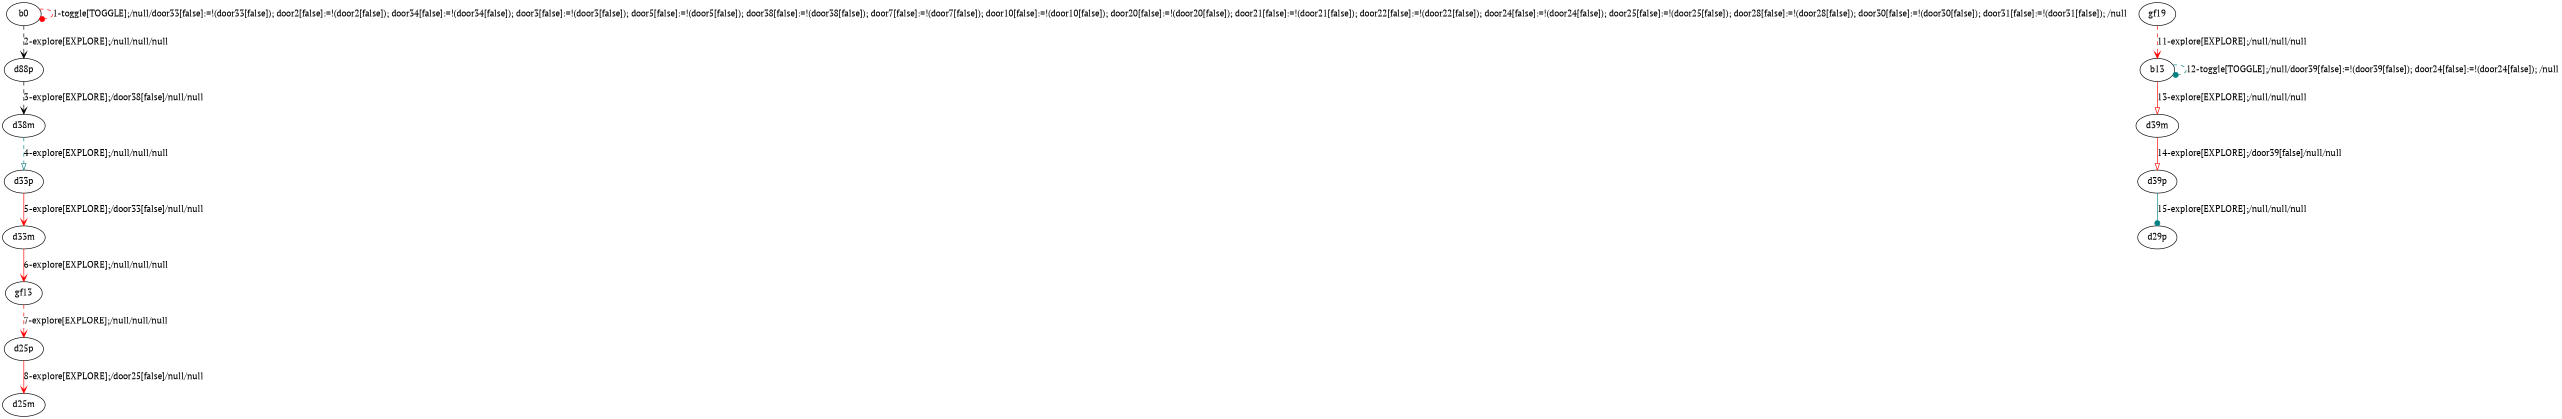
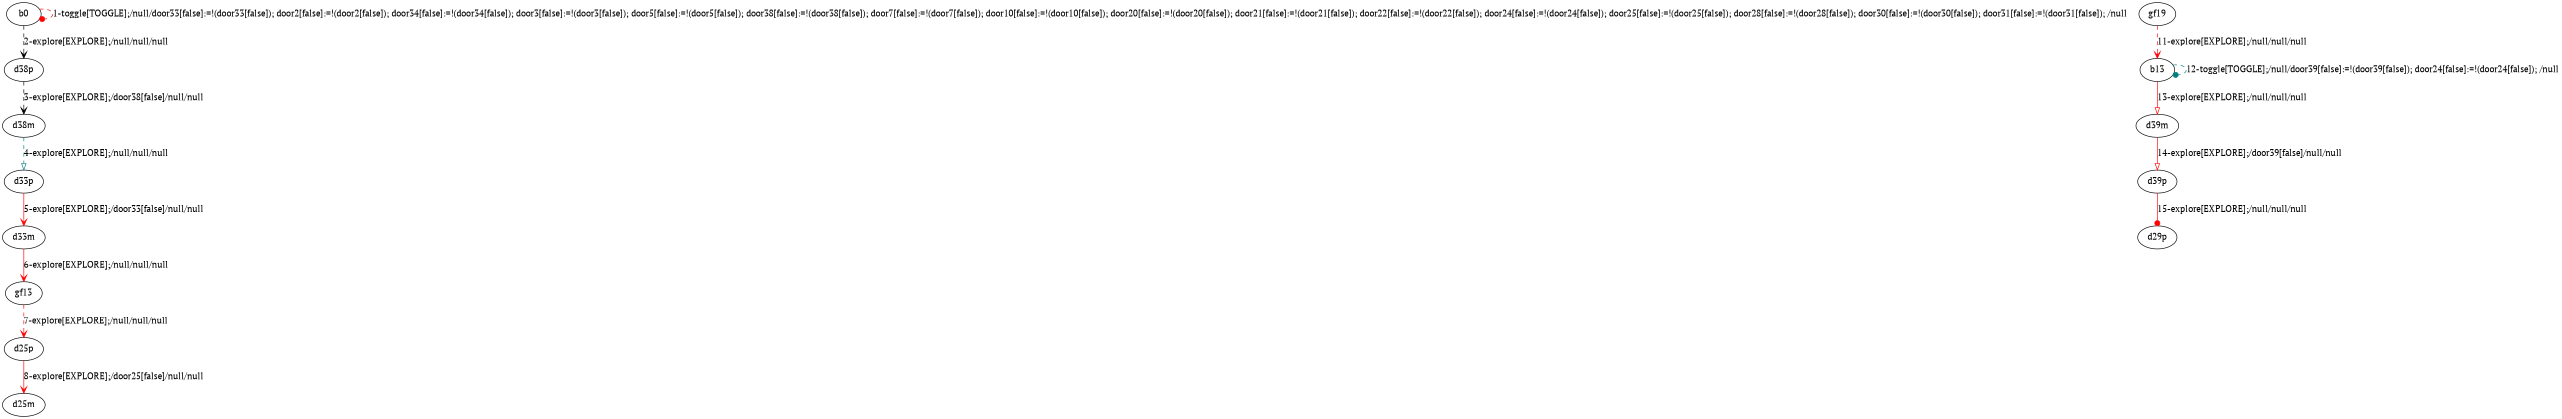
  digraph {
    fontname="PT Serif"
    node [fontname="PT Serif"]
    edge [arrowhead=vee color=red fontname="PT Serif" style=dashed]
    b0
-   d38p [label=d88p]
+   d38p
    d38m
    d33p
    d33m
    gf13
    d25p
    d25m
    d39m
    d39p
    gf19
    b13
    d29p
    b0 -> b0 [arrowhead=dot label="1-toggle[TOGGLE];/null/door33[false]:=!(door33[false]); door2[false]:=!(door2[false]); door34[false]:=!(door34[false]); door3[false]:=!(door3[false]); door5[false]:=!(door5[false]); door38[false]:=!(door38[false]); door7[false]:=!(door7[false]); door10[false]:=!(door10[false]); door20[false]:=!(door20[false]); door21[false]:=!(door21[false]); door22[false]:=!(door22[false]); door24[false]:=!(door24[false]); door25[false]:=!(door25[false]); door28[false]:=!(door28[false]); door30[false]:=!(door30[false]); door31[false]:=!(door31[false]); /null"]
    b0 -> d38p [color=black label="2-explore[EXPLORE];/null/null/null"]
    d38p -> d38m [color=black label="3-explore[EXPLORE];/door38[false]/null/null"]
    d38m -> d33p [arrowhead=onormal color=teal label="4-explore[EXPLORE];/null/null/null"]
    d33p -> d33m [label="5-explore[EXPLORE];/door33[false]/null/null" style=solid]
    d33m -> gf13 [label="6-explore[EXPLORE];/null/null/null" style=solid]
    gf13 -> d25p [label="7-explore[EXPLORE];/null/null/null"]
    d25p -> d25m [label="8-explore[EXPLORE];/door25[false]/null/null" style=solid]
    d39m -> d39p [arrowhead=onormal label="14-explore[EXPLORE];/door39[false]/null/null" style=solid]
-   d39p -> d29p [arrowhead=dot color=teal label="15-explore[EXPLORE];/null/null/null" style=solid]
+   d39p -> d29p [arrowhead=dot label="15-explore[EXPLORE];/null/null/null" style=solid]
    gf19 -> b13 [label="11-explore[EXPLORE];/null/null/null"]
    b13 -> d39m [arrowhead=onormal label="13-explore[EXPLORE];/null/null/null" style=solid]
    b13 -> b13 [arrowhead=dot color=teal label="12-toggle[TOGGLE];/null/door39[false]:=!(door39[false]); door24[false]:=!(door24[false]); /null"]
  }
